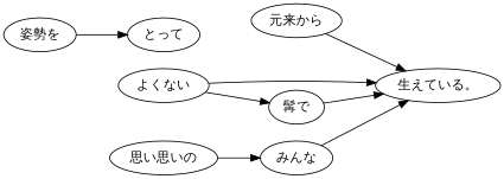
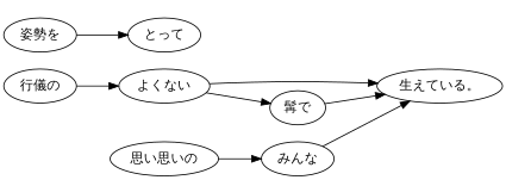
  digraph {
    rankdir=LR
-   n1 [label="元来から"]
    n2 [label="生えている。"]
+   n3 [label="行儀の"]
    n4 [label="よくない"]
    n5 [label="髯で"]
    n6 [label="みんな"]
    n7 [label="思い思いの"]
    n8 [label="姿勢を"]
    n9 [label="とって"]
-   n1 -> n2
+   n3 -> n4
    n4 -> n2
    n4 -> n5
    n5 -> n2
    n6 -> n2
    n7 -> n6
    n8 -> n9
  }
